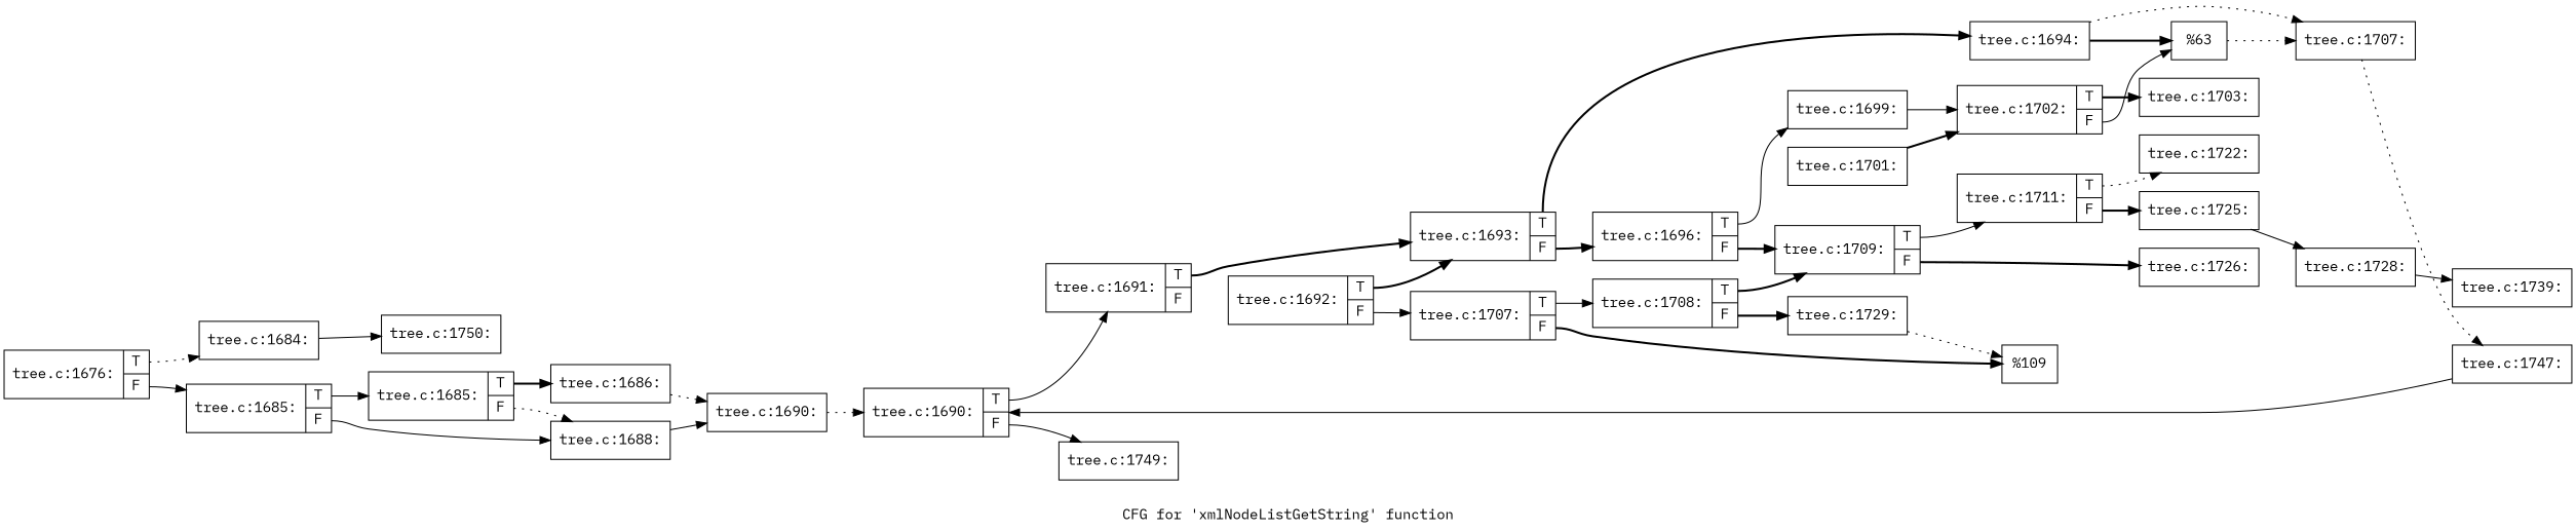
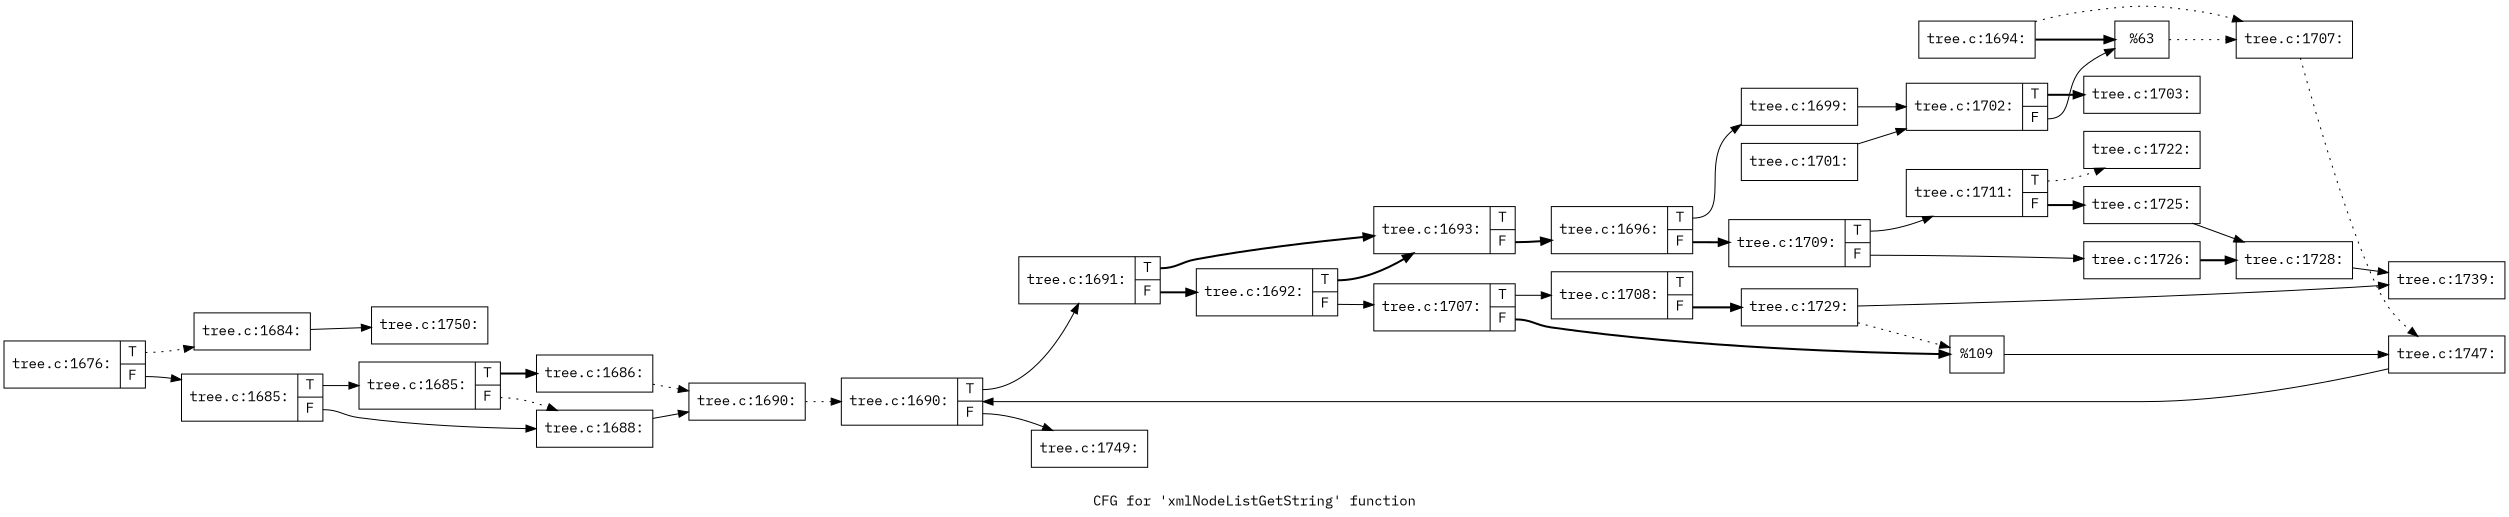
  digraph {
    fontname="IBM Plex Mono"
    label="CFG for 'xmlNodeListGetString' function"
    rankdir=LR
    node [fontname="IBM Plex Mono" shape=record]
    edge [fontname="IBM Plex Mono" style=solid]
    n1 [label="{tree.c:1676:|{<s0>T|<s1>F}}"]
    n2 [label="{tree.c:1684:}"]
    n3 [label="{tree.c:1685:|{<s0>T|<s1>F}}"]
    n4 [label="{tree.c:1750:}"]
    n5 [label="{tree.c:1685:|{<s0>T|<s1>F}}"]
    n6 [label="{tree.c:1688:}"]
    n7 [label="{tree.c:1686:}"]
    n8 [label="{tree.c:1690:}"]
    n9 [label="{tree.c:1690:|{<s0>T|<s1>F}}"]
    n10 [label="{tree.c:1691:|{<s0>T|<s1>F}}"]
    n11 [label="{tree.c:1749:}"]
    n12 [label="{tree.c:1693:|{<s0>T|<s1>F}}"]
    n13 [label="{tree.c:1692:|{<s0>T|<s1>F}}"]
    n14 [label="{tree.c:1694:}"]
    n15 [label="{tree.c:1696:|{<s0>T|<s1>F}}"]
    n16 [label="{tree.c:1707:|{<s0>T|<s1>F}}"]
    n17 [label="{tree.c:1707:}"]
    n18 [label="{%63}"]
    n19 [label="{tree.c:1699:}"]
    n20 [label="{tree.c:1709:|{<s0>T|<s1>F}}"]
    n21 [label="{tree.c:1708:|{<s0>T|<s1>F}}"]
    n22 [label="{%109}"]
    n23 [label="{tree.c:1729:}"]
    n24 [label="{tree.c:1747:}"]
    n25 [label="{tree.c:1702:|{<s0>T|<s1>F}}"]
    n26 [label="{tree.c:1701:}"]
    n27 [label="{tree.c:1703:}"]
    n28 [label="{tree.c:1711:|{<s0>T|<s1>F}}"]
    n29 [label="{tree.c:1726:}"]
    n30 [label="{tree.c:1739:}"]
    n31 [label="{tree.c:1722:}"]
    n32 [label="{tree.c:1725:}"]
    n33 [label="{tree.c:1728:}"]
    n1 -> n2 [style=dotted tailport=s0]
    n1 -> n3 [tailport=s1]
    n2 -> n4
    n3 -> n5 [tailport=s0]
    n3 -> n6 [tailport=s1]
    n5 -> n6 [style=dotted tailport=s1]
    n5 -> n7 [style=bold tailport=s0]
    n6 -> n8
    n7 -> n8 [style=dotted]
    n8 -> n9 [style=dotted]
    n9 -> n10 [tailport=s0]
    n9 -> n11 [tailport=s1]
    n10 -> n12 [style=bold tailport=s0]
-   n12 -> n14 [style=bold tailport=s0]
+   n10 -> n13 [style=bold tailport=s1]
    n12 -> n15 [style=bold tailport=s1]
    n13 -> n12 [style=bold tailport=s0]
    n13 -> n16 [tailport=s1]
    n14 -> n17 [style=dotted]
    n14 -> n18 [style=bold]
    n15 -> n19 [tailport=s0]
    n15 -> n20 [style=bold tailport=s1]
    n16 -> n21 [tailport=s0]
    n16 -> n22 [style=bold tailport=s1]
    n17 -> n24 [style=dotted]
    n18 -> n17 [style=dotted]
    n19 -> n25
    n20 -> n28 [tailport=s0]
-   n20 -> n29 [style=bold tailport=s1]
-   n21 -> n20 [style=bold tailport=s0]
+   n20 -> n29 [tailport=s1]
    n21 -> n23 [style=bold tailport=s1]
+   n22 -> n24
    n23 -> n22 [style=dotted]
+   n23 -> n30
    n24 -> n9
    n25 -> n18 [tailport=s1]
    n25 -> n27 [style=bold tailport=s0]
-   n26 -> n25 [style=bold]
+   n26 -> n25
    n28 -> n31 [style=dotted tailport=s0]
    n28 -> n32 [style=bold tailport=s1]
+   n29 -> n33 [style=bold]
    n32 -> n33
    n33 -> n30
  }
